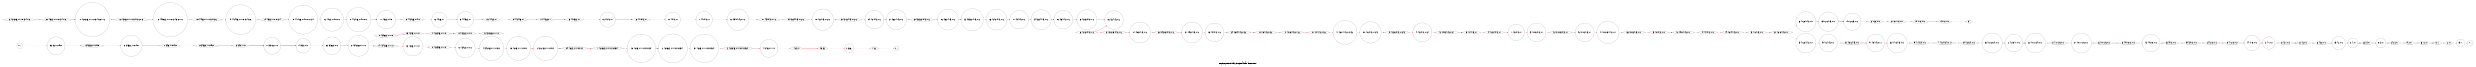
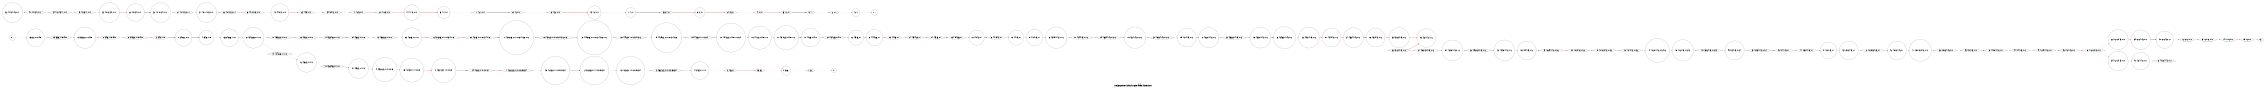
  digraph {
    label="Tree-decomposition of width 5 for register allocator (function _inout)"
    rankdir=LR
    node [shape=hexagon]
    edge [color=deeppink style=dashed]
    n1 [label="0 | : " shape=circle]
    n2 [label="1 | 66 : "]
    n3 [label="2 | 65 66 : " shape=circle]
    n4 [label="3 | 4 65 : 0 1 "]
    n5 [label="132 | 65 : "]
    n6 [label="4 | 4 64 65 : 0 1 11 12 " shape=circle]
    n7 [label="5 | 4 63 64 65 : 0 1 11 12 21 22 23 24 "]
    n8 [label="6 | 4 62 63 65 : 0 1 11 12 21 22 23 24 " shape=circle]
    n9 [label="131 | 4 63 65 : 0 1 11 12 21 22 23 24 " shape=circle]
    n10 [label="7 | 4 61 62 65 : 0 1 11 12 21 22 23 24 "]
    n11 [label="130 | 4 62 65 : 0 1 11 12 21 22 23 24 " shape=circle]
    n12 [label="8 | 4 60 61 65 : 0 1 11 12 21 22 " shape=circle]
    n13 [label="129 | 4 61 65 : 0 1 11 12 21 22 "]
    n14 [label="9 | 4 59 60 65 : 0 1 11 12 21 22 " shape=circle]
    n15 [label="128 | 4 60 65 : 0 1 11 12 21 22 " shape=circle]
    n16 [label="10 | 4 58 59 65 : 0 1 11 12 "]
    n17 [label="127 | 4 59 65 : 0 1 11 12 " shape=circle]
    n18 [label="11 | 54 57 58 : 11 12 " shape=circle]
    n19 [label="74 | 54 58 : 11 12 " shape=circle]
    n20 [label="133 | 54 58 65 : 11 12 " shape=circle]
    n21 [label="12 | 54 56 57 : 11 12 19 20 "]
    n22 [label="73 | 54 57 : 11 12 "]
    n23 [label="13 | 54 55 56 : 11 12 19 20 " shape=circle]
    n24 [label="72 | 54 56 : 11 12 19 20 "]
    n25 [label="14 | 4 53 54 65 : 0 1 11 12 "]
    n26 [label="124 | 4 53 65 : 0 1 11 12 "]
    n27 [label="15 | 4 52 53 65 : 0 1 11 12 "]
+   n28 [label="123 | 4 52 65 : 0 1 11 12 " shape=circle]
    n29 [label="16 | 4 51 52 65 : 0 1 11 12 13 14 17 18 "]
    n30 [label="122 | 4 51 65 : 0 1 11 12 13 14 17 18 "]
    n31 [label="17 | 4 50 51 65 : 0 1 11 12 13 14 15 16 17 18 " shape=circle]
    n32 [label="121 | 4 50 65 : 0 1 11 12 13 14 15 16 17 18 "]
    n33 [label="18 | 4 49 50 65 : 0 1 11 12 13 14 15 16 17 18 " shape=circle]
    n34 [label="120 | 4 49 65 : 0 1 11 12 13 14 15 16 "]
    n35 [label="19 | 4 48 49 65 : 0 1 11 12 13 14 15 16 " shape=circle]
    n36 [label="119 | 4 48 65 : 0 1 11 12 13 14 "]
    n37 [label="20 | 4 47 48 65 : 0 1 9 10 11 12 13 14 " shape=circle]
    n38 [label="118 | 4 47 65 : 0 1 9 10 11 12 " shape=circle]
    n39 [label="21 | 4 46 47 65 : 0 1 9 10 11 12 " shape=circle]
    n40 [label="117 | 4 46 65 : 0 1 9 10 " shape=circle]
    n41 [label="22 | 4 45 46 65 : 0 1 9 10 "]
    n42 [label="116 | 4 45 65 : 0 1 " shape=circle]
    n43 [label="23 | 4 44 45 65 : 0 1 " shape=circle]
    n44 [label="115 | 4 44 65 : 0 1 "]
    n45 [label="24 | 4 43 44 65 : 0 1 "]
    n46 [label="114 | 4 43 65 : 0 1 "]
    n47 [label="25 | 4 42 43 65 : 0 1 "]
    n48 [label="113 | 4 42 43 : 0 1 " shape=circle]
    n49 [label="26 | 4 41 42 43 : 0 1 "]
    n50 [label="112 | 4 41 43 : 0 1 " shape=circle]
    n51 [label="27 | 4 40 41 43 : 0 1 " shape=circle]
    n52 [label="28 | 4 39 40 41 43 : 0 1 7 8 " shape=circle]
    n53 [label="111 | 4 39 41 43 : 0 1 7 8 "]
    n54 [label="29 | 4 38 39 41 43 : 0 1 6 7 8 "]
    n55 [label="110 | 4 38 41 43 : 0 1 6 7 8 " shape=circle]
    n56 [label="30 | 4 37 38 41 43 : 0 1 6 7 8 "]
    n57 [label="109 | 4 37 41 43 : 0 1 6 " shape=circle]
    n58 [label="31 | 4 36 37 41 43 : 0 1 6 " shape=circle]
    n59 [label="32 | 4 35 36 37 41 43 : 0 1 6 "]
    n60 [label="108 | 4 35 37 41 43 : 0 1 6 " shape=circle]
    n61 [label="33 | 4 34 35 37 41 43 : 0 1 6 " shape=circle]
    n62 [label="136 | 4 34 37 41 43 : 0 1 6 " shape=circle]
    n63 [label="107 | 4 34 41 43 : 0 1 6 " shape=circle]
    n64 [label="34 | 4 33 34 41 43 : 0 1 6 " shape=circle]
    n65 [label="106 | 4 33 41 43 : 0 1 6 " shape=circle]
    n66 [label="35 | 4 32 33 41 43 : 0 1 6 " shape=circle]
    n67 [label="105 | 4 32 41 43 : 0 1 6 " shape=circle]
    n68 [label="36 | 4 31 32 41 43 : 0 1 6 "]
    n69 [label="37 | 4 30 31 32 41 43 : 0 1 6 "]
    n70 [label="104 | 4 30 32 41 43 : 0 1 6 " shape=circle]
    n71 [label="38 | 4 29 30 32 41 43 : 0 1 6 "]
    n72 [label="137 | 4 29 32 41 43 : 0 1 6 " shape=circle]
    n73 [label="103 | 4 29 41 43 : 0 1 6 " shape=circle]
    n74 [label="39 | 4 28 29 41 43 : 0 1 5 6 "]
    n75 [label="102 | 4 28 41 43 : 0 1 5 6 "]
    n76 [label="40 | 4 27 28 41 43 : 0 1 5 6 "]
    n77 [label="101 | 4 27 41 43 : 0 1 5 6 "]
    n78 [label="41 | 4 26 27 41 43 : 0 1 3 4 5 6 " shape=circle]
    n79 [label="100 | 4 26 41 43 : 0 1 3 4 5 " shape=circle]
    n80 [label="42 | 4 25 26 41 43 : 0 1 3 4 5 "]
    n81 [label="99 | 4 25 41 43 : 0 1 3 4 " shape=circle]
    n82 [label="43 | 4 24 25 41 43 : 0 1 3 4 "]
    n83 [label="98 | 4 24 41 43 : 0 1 "]
    n84 [label="44 | 4 23 24 41 43 : 0 1 "]
    n85 [label="97 | 4 23 41 43 : 0 1 " shape=circle]
    n86 [label="45 | 4 22 23 41 43 : 0 1 " shape=circle]
    n87 [label="46 | 4 21 22 23 41 43 : 0 1 "]
    n88 [label="96 | 4 21 23 41 43 : 0 1 " shape=circle]
    n89 [label="47 | 4 20 21 23 41 43 : 0 1 2 " shape=circle]
    n90 [label="138 | 4 20 23 41 43 : 0 1 2 "]
    n91 [label="95 | 4 20 41 43 : 0 1 2 "]
    n92 [label="48 | 4 19 20 41 43 : 0 1 2 "]
    n93 [label="94 | 4 19 41 43 : 0 1 2 "]
    n94 [label="49 | 4 18 19 41 43 : 0 1 2 "]
    n95 [label="93 | 4 18 41 43 : 0 1 2 "]
    n96 [label="50 | 4 16 18 41 43 : 0 1 2 "]
    n97 [label="68 | 4 16 18 41 43 : 0 1 2 " shape=circle]
    n98 [label="69 | 4 16 18 41 43 : 0 1 2 " shape=circle]
    n99 [label="139 | 16 18 41 43 : 0 1 2 " shape=circle]
    n100 [label="92 | 4 16 41 43 : 0 1 2 " shape=circle]
    n101 [label="51 | 16 17 18 : 0 1 2 "]
    n102 [label="141 | 17 18 : 0 1 2 "]
    n103 [label="142 | 18 : 0 1 2 "]
    n104 [label="52 | 4 15 16 41 43 : 0 1 2 "]
-   n105 [label="91 | 4 15 41 43 : 0 1 2 " shape=circle]
    n106 [label="53 | 4 14 15 41 43 : 0 1 2 " shape=circle]
    n107 [label="90 | 4 14 15 41 : 0 1 2 "]
    n108 [label="54 | 4 13 14 15 41 : 0 1 2 "]
    n109 [label="89 | 4 13 15 41 : 0 1 2 "]
    n110 [label="55 | 4 12 13 15 41 : 0 1 2 " shape=circle]
    n111 [label="88 | 4 12 15 41 : 0 1 2 " shape=circle]
    n112 [label="56 | 4 11 12 15 41 : 0 1 2 " shape=circle]
    n113 [label="87 | 4 11 12 15 : 0 1 2 "]
    n114 [label="57 | 4 10 11 12 15 : 0 1 2 " shape=circle]
    n115 [label="86 | 4 10 12 15 : 0 1 2 "]
    n116 [label="58 | 4 9 10 12 15 : 0 1 2 "]
    n117 [label="143 | 4 9 12 15 : 0 1 2 " shape=circle]
    n118 [label="85 | 4 9 15 : 0 1 2 "]
    n119 [label="59 | 4 8 9 15 : 0 1 2 "]
    n120 [label="84 | 4 8 15 : 0 1 2 "]
    n121 [label="60 | 4 7 8 15 : 0 1 2 "]
    n122 [label="144 | 4 7 15 : 0 1 2 " shape=circle]
    n123 [label="83 | 4 7 : 0 1 2 " shape=circle]
    n124 [label="61 | 4 6 7 : 0 1 2 "]
    n125 [label="82 | 4 6 : 0 1 2 "]
    n126 [label="62 | 4 5 6 : 0 1 2 "]
    n127 [label="145 | 4 6 : 0 1 2 " shape=circle]
    n128 [label="81 | 4 : 0 1 " shape=circle]
    n129 [label="63 | 3 4 : 0 1 "]
    n130 [label="80 | 3 : 0 1 " shape=circle]
    n131 [label="64 | 2 3 : 0 1 "]
    n132 [label="79 | 2 : 0 1 "]
    n133 [label="65 | 1 2 : 0 1 "]
    n134 [label="78 | 1 : "]
    n135 [label="66 | 0 1 : "]
    n136 [label="146 | 1 : " shape=circle]
    n137 [label="77 | : " shape=circle]
    n138 [label="67 | 4 54 58 65 : 0 1 11 12 " shape=circle]
    n139 [label="70 | 4 54 58 65 : 0 1 11 12 "]
    n140 [label="147 | 4 54 58 65 : 0 1 11 12 "]
    n141 [label="125 | 4 54 65 : 0 1 11 12 "]
    n142 [label="126 | 4 58 65 : 0 1 11 12 " shape=circle]
    n143 [label="140 | 16 18 43 : 0 1 2 " shape=circle]
    n144 [label="71 | : " shape=circle]
    n145 [label="135 | 56 : 11 12 19 20 " shape=circle]
    n146 [label="134 | 55 56 : 11 12 19 20 "]
    n147 [label="75 | : "]
    n148 [label="76 | 16 18 : 0 1 2 "]
    n2 -> n1
    n3 -> n2
    n4 -> n5 [color=red style=bold]
    n5 -> n3 [color=red]
    n6 -> n4
    n7 -> n6 [style=bold]
    n8 -> n9 [color=red]
    n9 -> n7 [color=red]
    n10 -> n11
    n11 -> n8 [color=black style=bold]
    n12 -> n13 [color=black style=bold]
    n13 -> n10 [color=red style=bold]
    n14 -> n15 [color=red]
    n15 -> n12 [color=red style=bold]
    n16 -> n17 [color=black]
    n17 -> n14 [color=black]
    n18 -> n19 [color=black style=bold]
    n19 -> n20 [color=black]
    n20 -> n138 [style=bold]
    n21 -> n22 [style=bold]
    n22 -> n18 [color=black style=bold]
    n23 -> n24 [style=bold]
    n24 -> n21
    n25 -> n26 [color=black style=bold]
    n26 -> n27
+   n27 -> n28 [color=red]
+   n28 -> n29 [color=red style=bold]
    n29 -> n30 [style=bold]
    n30 -> n31 [color=black style=bold]
    n31 -> n32 [color=black]
    n32 -> n33 [style=bold]
    n33 -> n34 [color=red]
    n34 -> n35 [color=red]
    n35 -> n36 [style=bold]
    n36 -> n37 [style=bold]
    n37 -> n38 [color=red]
    n38 -> n39 [color=red]
    n39 -> n40 [color=black style=bold]
    n40 -> n41 [style=bold]
    n41 -> n42 [color=red]
    n42 -> n43 [color=red style=bold]
    n43 -> n44 [color=red style=bold]
    n44 -> n45 [color=red]
    n45 -> n46 [color=red style=bold]
    n46 -> n47 [color=black style=bold]
    n47 -> n48 [color=black]
    n48 -> n49 [color=black style=bold]
    n49 -> n50 [color=black]
    n50 -> n51
    n51 -> n52 [color=black]
    n52 -> n53 [color=black]
    n53 -> n54 [color=red]
    n54 -> n55 [style=bold]
    n55 -> n56 [color=black]
    n56 -> n57
    n57 -> n58 [color=red style=bold]
    n58 -> n59 [style=bold]
    n59 -> n60 [style=bold]
    n60 -> n61 [color=black style=bold]
    n61 -> n62
    n62 -> n63 [color=red style=bold]
    n63 -> n64 [style=bold]
    n64 -> n65 [color=black style=bold]
    n65 -> n66 [style=bold]
    n66 -> n67 [color=red style=bold]
    n68 -> n67 [color=red style=bold]
    n68 -> n69 [color=red]
    n69 -> n70 [color=red style=bold]
    n70 -> n71 [style=bold]
    n71 -> n72 [color=red style=bold]
    n72 -> n73
    n73 -> n74 [color=black]
    n74 -> n75 [color=red style=bold]
    n75 -> n76 [style=bold]
    n76 -> n77 [style=bold]
    n77 -> n78 [color=red]
    n78 -> n79
    n79 -> n80 [color=black]
    n80 -> n81 [color=red]
    n81 -> n82
    n82 -> n83 [color=black style=bold]
    n83 -> n84 [color=red]
    n84 -> n85 [color=red style=bold]
    n85 -> n86 [color=red]
    n86 -> n87
    n87 -> n88 [color=black]
    n88 -> n89 [color=red]
    n89 -> n90 [color=red]
    n90 -> n91 [color=red]
    n91 -> n92 [color=black style=bold]
    n92 -> n93
    n93 -> n94
    n94 -> n95 [color=black]
    n95 -> n96 [color=red style=bold]
    n96 -> n97 [color=red]
    n96 -> n98
    n97 -> n99 [style=bold]
    n98 -> n100
    n99 -> n143 [color=black style=bold]
    n100 -> n104
    n101 -> n102 [color=black]
    n102 -> n103 [style=bold]
    n103 -> n147 [color=red]
-   n104 -> n105 [color=red style=bold]
-   n105 -> n106 [style=bold]
    n106 -> n107 [color=black]
    n107 -> n108
    n108 -> n109
    n109 -> n110
    n110 -> n111 [style=bold]
    n111 -> n112 [color=black style=bold]
    n112 -> n113
    n113 -> n114
    n114 -> n115 [style=bold]
    n115 -> n116 [style=bold]
    n116 -> n117
    n117 -> n118 [color=red style=bold]
    n118 -> n119 [color=black]
    n119 -> n120 [color=black]
    n120 -> n121 [style=bold]
    n121 -> n122 [style=bold]
    n122 -> n123 [color=red style=bold]
    n123 -> n124
    n124 -> n125 [color=black style=bold]
    n125 -> n126 [color=black]
    n126 -> n127 [color=red style=bold]
    n127 -> n128 [color=black]
    n128 -> n129 [color=black style=bold]
    n129 -> n130 [color=red style=bold]
    n130 -> n131 [color=red style=bold]
    n131 -> n132 [color=red]
    n132 -> n133 [style=bold]
    n133 -> n134 [color=black style=bold]
    n134 -> n135 [color=black]
    n135 -> n136 [color=red]
    n136 -> n137 [color=red]
    n138 -> n139 [color=red]
    n138 -> n140 [color=black]
    n139 -> n141 [style=bold]
    n140 -> n142 [color=red]
    n141 -> n25 [color=red]
    n142 -> n16
    n143 -> n148 [color=black]
    n144 -> n145
    n145 -> n146 [color=black]
    n146 -> n23 [color=black]
    n148 -> n101 [color=black]
  }
